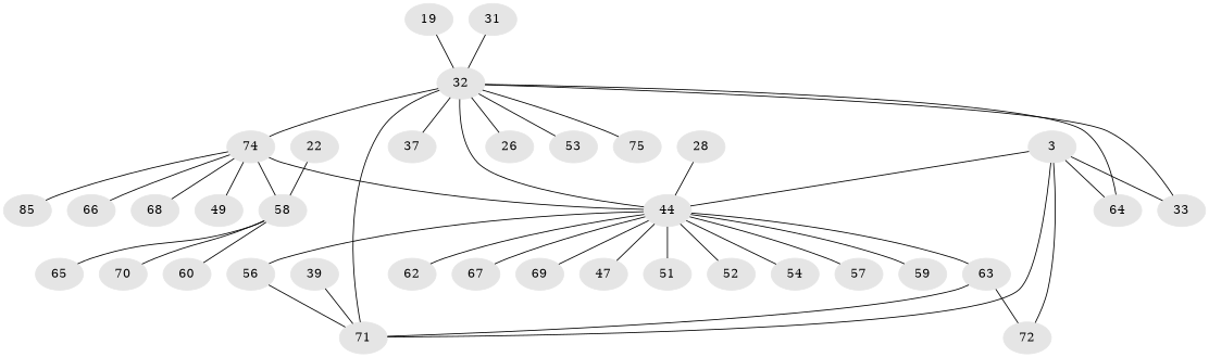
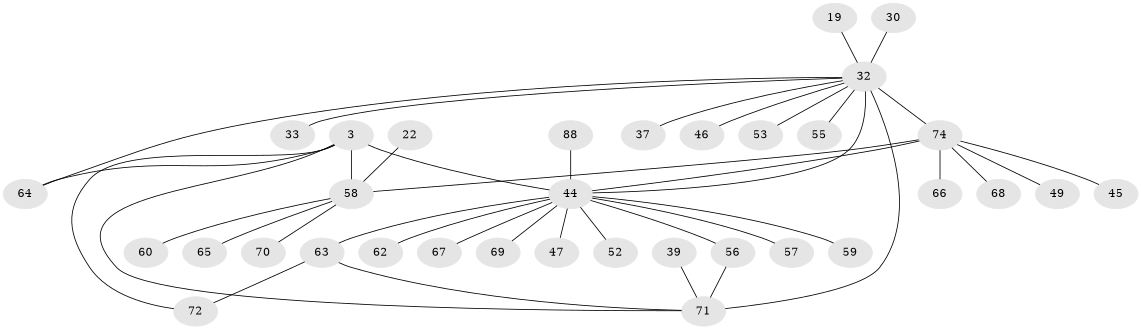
  graph {
    node [color=gray90 style=filled]
    44 [super="+43+38+27+40"]
    47 [super="+23"]
-   51
    52
-   54 [super="+21"]
    56
    57
    59
    62 [super="+26"]
    63 [super="+9"]
    67
    69
    3
    58 [super="+49+15"]
    64
    71 [super="+48+6"]
    72 [super="+61"]
    60 [super="+35"]
    65
    70
    32 [super="+10+29+30+5"]
    33
    n23 [label=74 super="+14"]
    37
-   46 [label=26]
+   46
    53
-   55 [super="+25" label=75]
+   55 [super="+25"]
    19
    22
-   28
-   31
+   28 [label=88]
+   31 [label=30]
    n32 [label=49]
-   45 [label=85]
+   45
    66
    68 [super="+50"]
    39
    44 -- 47
-   44 -- 51
    44 -- 52
-   44 -- 54
    44 -- 56
    44 -- 57
    44 -- 59
    44 -- 62
    44 -- 63 [weight=3]
    44 -- 67
    44 -- 69
    56 -- 71
    63 -- 71 [weight=2]
    63 -- 72
    3 -- 44 [weight=3]
-   3 -- 33 [weight=2]
+   3 -- 58 [weight=2]
    3 -- 64
    3 -- 71
    3 -- 72
    58 -- 60
    58 -- 65
    58 -- 70
    32 -- 44 [weight=2]
    32 -- 64
    32 -- 71 [weight=3]
    32 -- 33
    32 -- n23 [weight=2]
    32 -- 37
    32 -- 46
    32 -- 53
    32 -- 55
    n23 -- 44 [weight=4]
    n23 -- 58 [weight=2]
    n23 -- n32
    n23 -- 45
    n23 -- 66
    n23 -- 68
    19 -- 32
    22 -- 58
    28 -- 44
    31 -- 32
    39 -- 71
  }
